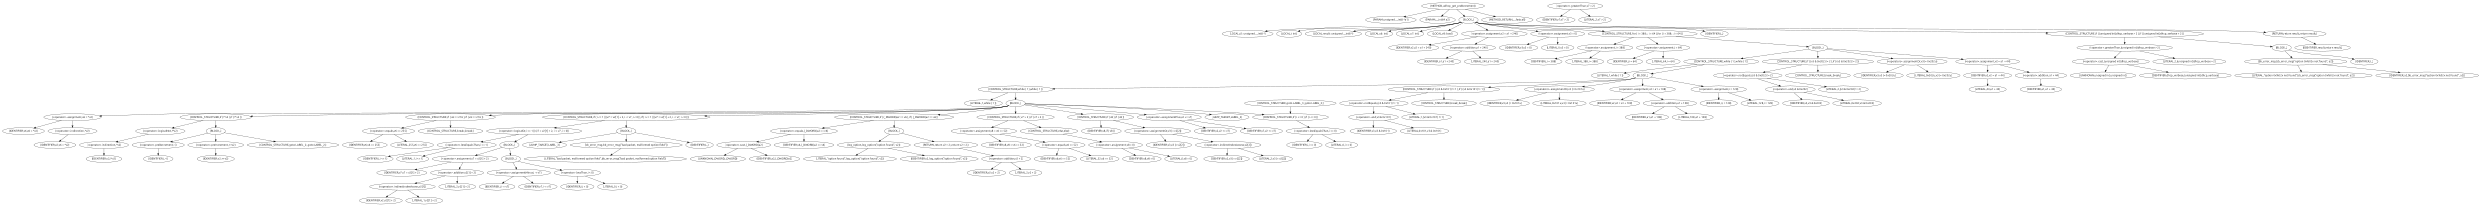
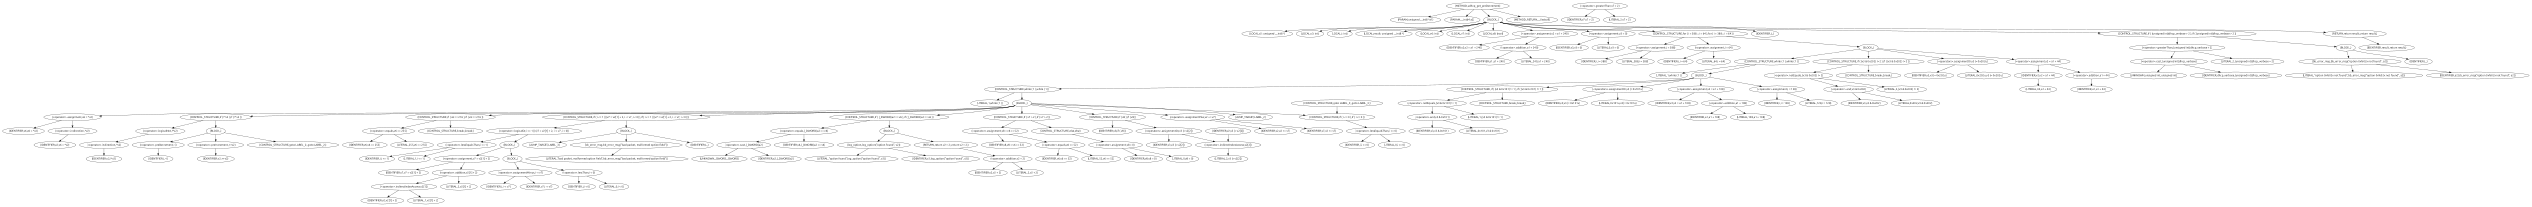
  digraph {
    fontname=Ubuntu
    node [fontname=Ubuntu]
    edge [fontname=Ubuntu]
    n1 [label="(METHOD,udhcp_get_preDecrement)"]
    n2 [label="(PARAM,unsigned __int8 *a1)"]
    n3 [label="(PARAM,__int64 a2)"]
    n4 [label="(BLOCK,,)"]
    n5 [label="(METHOD_RETURN,__fastcall)"]
    n6 [label="(LOCAL,v2: unsigned __int8 *)"]
+   n7 [label="(LOCAL,v3: int)"]
    n8 [label="(LOCAL,i: int)"]
    n9 [label="(LOCAL,result: unsigned __int8 *)"]
    n10 [label="(LOCAL,v6: int)"]
    n11 [label="(LOCAL,v7: int)"]
    n12 [label="(LOCAL,v8: bool)"]
    n13 [label="(<operator>.assignment,v2 = a1 + 240)"]
    n14 [label="(<operator>.assignment,v3 = 0)"]
    n15 [label="(CONTROL_STRUCTURE,for ( i = 388; ; i = 64 ),for ( i = 388; ; i = 64 ))"]
    n16 [label="(IDENTIFIER,L,)"]
    n17 [label="(CONTROL_STRUCTURE,if ( (unsigned int)dhcp_verbose > 2 ),if ( (unsigned int)dhcp_verbose > 2 ))"]
    n18 [label="(RETURN,return result;,return result;)"]
    n19 [label="(IDENTIFIER,v2,v2 = a1 + 240)"]
    n20 [label="(<operator>.addition,a1 + 240)"]
    n21 [label="(IDENTIFIER,v3,v3 = 0)"]
    n22 [label="(LITERAL,0,v3 = 0)"]
    n23 [label="(<operator>.assignment,i = 388)"]
    n24 [label="(<operator>.assignment,i = 64)"]
    n25 [label="(BLOCK,,)"]
    n26 [label="(<operator>.greaterThan,(unsigned int)dhcp_verbose > 2)"]
    n27 [label="(BLOCK,,)"]
    n28 [label="(IDENTIFIER,result,return result;)"]
    n29 [label="(IDENTIFIER,a1,a1 + 240)"]
    n30 [label="(LITERAL,240,a1 + 240)"]
    n31 [label="(IDENTIFIER,i,i = 388)"]
    n32 [label="(LITERAL,388,i = 388)"]
    n33 [label="(IDENTIFIER,i,i = 64)"]
    n34 [label="(LITERAL,64,i = 64)"]
    n35 [label="(CONTROL_STRUCTURE,while ( 1 ),while ( 1 ))"]
    n36 [label="(CONTROL_STRUCTURE,if ( (v3 & 0x202) != 2 ),if ( (v3 & 0x202) != 2 ))"]
    n37 [label="(<operators>.assignmentOr,v3 |= 0x202u)"]
    n38 [label="(<operator>.assignment,v2 = a1 + 44)"]
    n39 [label="(LITERAL,1,while ( 1 ))"]
    n40 [label="(BLOCK,,)"]
    n41 [label="(<operator>.notEquals,(v3 & 0x202) != 2)"]
    n42 [label="(CONTROL_STRUCTURE,break;,break;)"]
    n43 [label="(IDENTIFIER,v3,v3 |= 0x202u)"]
    n44 [label="(LITERAL,0x202u,v3 |= 0x202u)"]
    n45 [label="(IDENTIFIER,v2,v2 = a1 + 44)"]
    n46 [label="(<operator>.addition,a1 + 44)"]
    n47 [label="(CONTROL_STRUCTURE,while ( 1 ),while ( 1 ))"]
    n48 [label="(CONTROL_STRUCTURE,if ( (v3 & 0x101) != 1 ),if ( (v3 & 0x101) != 1 ))"]
    n49 [label="(<operators>.assignmentOr,v3 |= 0x101u)"]
    n50 [label="(<operator>.assignment,v2 = a1 + 108)"]
    n51 [label="(<operator>.assignment,i = 128)"]
    n52 [label="(LITERAL,1,while ( 1 ))"]
    n53 [label="(BLOCK,,)"]
    n54 [label="(<operator>.notEquals,(v3 & 0x101) != 1)"]
    n55 [label="(CONTROL_STRUCTURE,break;,break;)"]
    n56 [label="(IDENTIFIER,v3,v3 |= 0x101u)"]
    n57 [label="(LITERAL,0x101u,v3 |= 0x101u)"]
    n58 [label="(IDENTIFIER,v2,v2 = a1 + 108)"]
    n59 [label="(<operator>.addition,a1 + 108)"]
    n60 [label="(IDENTIFIER,i,i = 128)"]
    n61 [label="(LITERAL,128,i = 128)"]
    n62 [label="(<operator>.assignment,v6 = *v2)"]
    n63 [label="(CONTROL_STRUCTURE,if ( !*v2 ),if ( !*v2 ))"]
    n64 [label="(CONTROL_STRUCTURE,if ( v6 == 255 ),if ( v6 == 255 ))"]
    n65 [label="(CONTROL_STRUCTURE,if ( i <= 1 || (v7 = v2[1] + 2, i -= v7, i < 0) ),if ( i <= 1 || (v7 = v2[1] + 2, i -= v7, i < 0) ))"]
    n66 [label="(CONTROL_STRUCTURE,if ( (_DWORD)a2 == v6 ),if ( (_DWORD)a2 == v6 ))"]
    n67 [label="(CONTROL_STRUCTURE,if ( v7 > 2 ),if ( v7 > 2 ))"]
    n68 [label="(CONTROL_STRUCTURE,if ( v8 ),if ( v8 ))"]
    n69 [label="(<operator>.assignmentPlus,v2 += v7)"]
    n70 [label="(JUMP_TARGET,LABEL_2)"]
    n71 [label="(CONTROL_STRUCTURE,if ( i <= 0 ),if ( i <= 0 ))"]
    n72 [label="(IDENTIFIER,v6,v6 = *v2)"]
    n73 [label="(<operator>.indirection,*v2)"]
    n74 [label="(<operator>.logicalNot,!*v2)"]
    n75 [label="(BLOCK,,)"]
    n76 [label="(<operator>.equals,v6 == 255)"]
    n77 [label="(CONTROL_STRUCTURE,break;,break;)"]
    n78 [label="(<operator>.logicalOr,i <= 1 || (v7 = v2[1] + 2, i -= v7, i < 0))"]
    n79 [label="(BLOCK,,)"]
    n80 [label="(<operator>.equals,(_DWORD)a2 == v6)"]
    n81 [label="(BLOCK,,)"]
    n82 [label="(<operator>.assignment,v8 = v6 == 52)"]
    n83 [label="(CONTROL_STRUCTURE,else,else)"]
    n84 [label="(IDENTIFIER,v8,if ( v8 ))"]
    n85 [label="(<operators>.assignmentOr,v3 |= v2[2])"]
    n86 [label="(IDENTIFIER,v2,v2 += v7)"]
    n87 [label="(IDENTIFIER,v7,v2 += v7)"]
    n88 [label="(<operator>.lessEqualsThan,i <= 0)"]
    n89 [label="(IDENTIFIER,v2,v6 = *v2)"]
    n90 [label="(<operator>.indirection,*v2)"]
    n91 [label="(<operator>.preDecrement,--i)"]
    n92 [label="(<operator>.preIncrement,++v2)"]
    n93 [label="(CONTROL_STRUCTURE,goto LABEL_2;,goto LABEL_2;)"]
    n94 [label="(IDENTIFIER,v2,!*v2)"]
    n95 [label="(IDENTIFIER,i,--i)"]
    n96 [label="(IDENTIFIER,v2,++v2)"]
    n97 [label="(IDENTIFIER,v6,v6 == 255)"]
    n98 [label="(LITERAL,255,v6 == 255)"]
    n99 [label="(<operator>.lessEqualsThan,i <= 1)"]
    n100 [label="(BLOCK,,)"]
    n101 [label="(JUMP_TARGET,LABEL_3)"]
    n102 [label="(bb_error_msg,bb_error_msg(\"bad packet, malformed option field\"))"]
    n103 [label="(IDENTIFIER,L,)"]
    n104 [label="(IDENTIFIER,i,i <= 1)"]
    n105 [label="(LITERAL,1,i <= 1)"]
    n106 [label="(<operator>.assignment,v7 = v2[1] + 2)"]
    n107 [label="(BLOCK,,)"]
    n108 [label="(IDENTIFIER,v7,v7 = v2[1] + 2)"]
    n109 [label="(<operator>.addition,v2[1] + 2)"]
    n110 [label="(<operator>.assignmentMinus,i -= v7)"]
    n111 [label="(<operator>.lessThan,i < 0)"]
    n112 [label="(<operator>.indirectIndexAccess,v2[1])"]
    n113 [label="(LITERAL,2,v2[1] + 2)"]
    n114 [label="(IDENTIFIER,v2,v2[1] + 2)"]
    n115 [label="(LITERAL,1,v2[1] + 2)"]
    n116 [label="(IDENTIFIER,i,i -= v7)"]
    n117 [label="(IDENTIFIER,v7,i -= v7)"]
    n118 [label="(IDENTIFIER,i,i < 0)"]
    n119 [label="(LITERAL,0,i < 0)"]
    n120 [label="(LITERAL,\"bad packet, malformed option field\",bb_error_msg(\"bad packet, malformed option field\"))"]
    n121 [label="(<operator>.cast,(_DWORD)a2)"]
    n122 [label="(IDENTIFIER,v6,(_DWORD)a2 == v6)"]
    n123 [label="(log_option,log_option(\"option found\", v2))"]
    n124 [label="(RETURN,return v2 + 2;,return v2 + 2;)"]
    n125 [label="(UNKNOWN,_DWORD,_DWORD)"]
    n126 [label="(IDENTIFIER,a2,(_DWORD)a2)"]
    n127 [label="(LITERAL,\"option found\",log_option(\"option found\", v2))"]
    n128 [label="(IDENTIFIER,v2,log_option(\"option found\", v2))"]
    n129 [label="(<operator>.addition,v2 + 2)"]
    n130 [label="(IDENTIFIER,v2,v2 + 2)"]
    n131 [label="(LITERAL,2,v2 + 2)"]
    n132 [label="(<operator>.greaterThan,v7 > 2)"]
    n133 [label="(IDENTIFIER,v7,v7 > 2)"]
    n134 [label="(LITERAL,2,v7 > 2)"]
    n135 [label="(IDENTIFIER,v8,v8 = v6 == 52)"]
    n136 [label="(<operator>.equals,v6 == 52)"]
    n137 [label="(<operator>.assignment,v8 = 0)"]
    n138 [label="(IDENTIFIER,v6,v6 == 52)"]
    n139 [label="(LITERAL,52,v6 == 52)"]
    n140 [label="(IDENTIFIER,v8,v8 = 0)"]
    n141 [label="(LITERAL,0,v8 = 0)"]
    n142 [label="(IDENTIFIER,v3,v3 |= v2[2])"]
    n143 [label="(<operator>.indirectIndexAccess,v2[2])"]
    n144 [label="(IDENTIFIER,v2,v3 |= v2[2])"]
    n145 [label="(LITERAL,2,v3 |= v2[2])"]
    n146 [label="(IDENTIFIER,i,i <= 0)"]
    n147 [label="(LITERAL,0,i <= 0)"]
    n148 [label="(CONTROL_STRUCTURE,goto LABEL_3;,goto LABEL_3;)"]
    n149 [label="(<operator>.and,v3 & 0x101)"]
    n150 [label="(LITERAL,1,(v3 & 0x101) != 1)"]
    n151 [label="(IDENTIFIER,v3,v3 & 0x101)"]
    n152 [label="(LITERAL,0x101,v3 & 0x101)"]
    n153 [label="(IDENTIFIER,a1,a1 + 108)"]
    n154 [label="(LITERAL,108,a1 + 108)"]
    n155 [label="(<operator>.and,v3 & 0x202)"]
    n156 [label="(LITERAL,2,(v3 & 0x202) != 2)"]
    n157 [label="(IDENTIFIER,v3,v3 & 0x202)"]
    n158 [label="(LITERAL,0x202,v3 & 0x202)"]
    n159 [label="(LITERAL,44,a1 + 44)"]
    n160 [label="(IDENTIFIER,a1,a1 + 44)"]
    n161 [label="(<operator>.cast,(unsigned int)dhcp_verbose)"]
    n162 [label="(LITERAL,2,(unsigned int)dhcp_verbose > 2)"]
    n163 [label="(bb_error_msg,bb_error_msg(\"option 0x%02x not found\", a2))"]
    n164 [label="(IDENTIFIER,L,)"]
    n165 [label="(UNKNOWN,unsigned int,unsigned int)"]
    n166 [label="(IDENTIFIER,dhcp_verbose,(unsigned int)dhcp_verbose)"]
    n167 [label="(LITERAL,\"option 0x%02x not found\",bb_error_msg(\"option 0x%02x not found\", a2))"]
    n168 [label="(IDENTIFIER,a2,bb_error_msg(\"option 0x%02x not found\", a2))"]
    n1 -> n2
    n1 -> n3
    n1 -> n4
    n1 -> n5
    n4 -> n6
+   n4 -> n7
    n4 -> n8
    n4 -> n9
    n4 -> n10
    n4 -> n11
    n4 -> n12
    n4 -> n13
    n4 -> n14
    n4 -> n15
    n4 -> n16
    n4 -> n17
    n4 -> n18
    n13 -> n19
    n13 -> n20
    n14 -> n21
    n14 -> n22
    n15 -> n23
    n15 -> n24
    n15 -> n25
    n17 -> n26
    n17 -> n27
    n18 -> n28
    n20 -> n29
    n20 -> n30
    n23 -> n31
    n23 -> n32
    n24 -> n33
    n24 -> n34
    n25 -> n35
    n25 -> n36
    n25 -> n37
    n25 -> n38
    n26 -> n161
    n26 -> n162
    n27 -> n163
    n27 -> n164
    n35 -> n39
    n35 -> n40
    n36 -> n41
    n36 -> n42
    n37 -> n43
    n37 -> n44
    n38 -> n45
    n38 -> n46
    n40 -> n47
    n40 -> n48
    n40 -> n49
    n40 -> n50
    n40 -> n51
    n41 -> n155
    n41 -> n156
    n45 -> n159
    n46 -> n160
    n47 -> n52
    n47 -> n53
    n48 -> n54
    n48 -> n55
    n49 -> n56
    n49 -> n57
    n50 -> n58
    n50 -> n59
    n51 -> n60
    n51 -> n61
    n53 -> n62
    n53 -> n63
    n53 -> n64
    n53 -> n65
    n53 -> n66
    n53 -> n67
    n53 -> n68
    n53 -> n69
    n53 -> n70
    n53 -> n71
    n54 -> n149
    n54 -> n150
    n59 -> n153
    n59 -> n154
    n62 -> n72
    n62 -> n73
    n63 -> n74
    n63 -> n75
    n64 -> n76
    n64 -> n77
    n65 -> n78
    n65 -> n79
    n66 -> n80
    n66 -> n81
    n67 -> n82
    n67 -> n83
    n68 -> n84
    n68 -> n85
    n69 -> n86
    n69 -> n87
    n71 -> n88
    n73 -> n89
    n74 -> n90
    n75 -> n91
    n75 -> n92
    n75 -> n93
    n76 -> n97
    n76 -> n98
    n78 -> n99
    n78 -> n100
    n79 -> n101
    n79 -> n102
    n79 -> n103
    n80 -> n121
    n80 -> n122
    n81 -> n123
    n81 -> n124
    n82 -> n135
    n82 -> n136
    n83 -> n137
    n85 -> n142
    n85 -> n143
    n88 -> n146
    n88 -> n147
    n90 -> n94
    n91 -> n95
    n92 -> n96
    n99 -> n104
    n99 -> n105
    n100 -> n106
    n100 -> n107
    n102 -> n120
    n106 -> n108
    n106 -> n109
    n107 -> n110
    n107 -> n111
    n109 -> n112
    n109 -> n113
    n110 -> n116
    n110 -> n117
    n111 -> n118
    n111 -> n119
    n112 -> n114
    n112 -> n115
    n121 -> n125
    n121 -> n126
    n123 -> n127
    n123 -> n128
    n124 -> n129
    n129 -> n130
    n129 -> n131
    n132 -> n133
    n132 -> n134
    n136 -> n138
    n136 -> n139
    n137 -> n140
    n137 -> n141
-   n143 -> n144
+   n144 -> n143
    n143 -> n145
    n148 -> n71
    n149 -> n151
    n149 -> n152
    n155 -> n157
    n155 -> n158
    n161 -> n165
    n161 -> n166
    n163 -> n167
    n163 -> n168
  }
